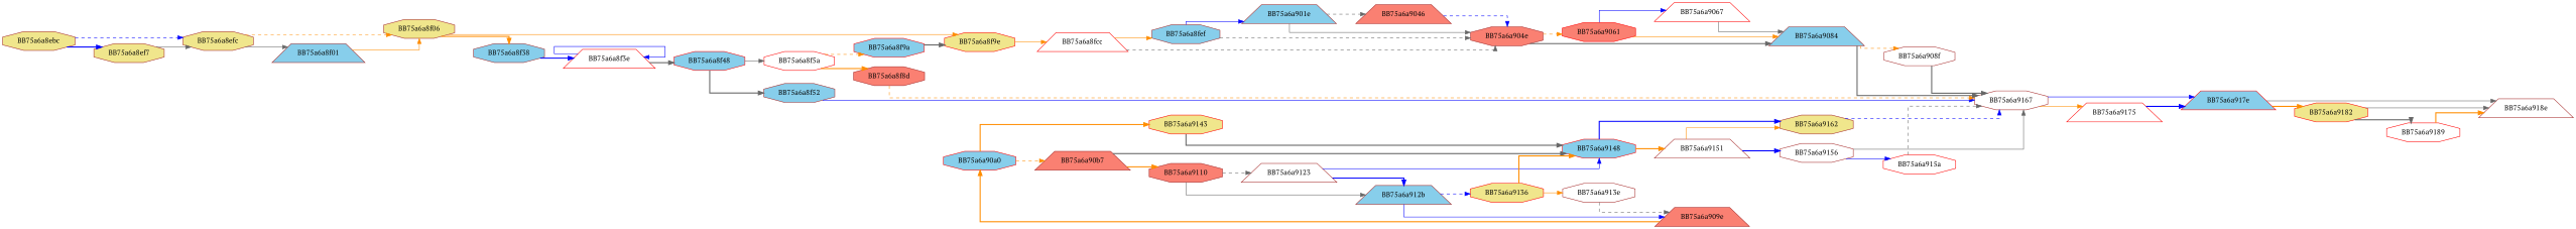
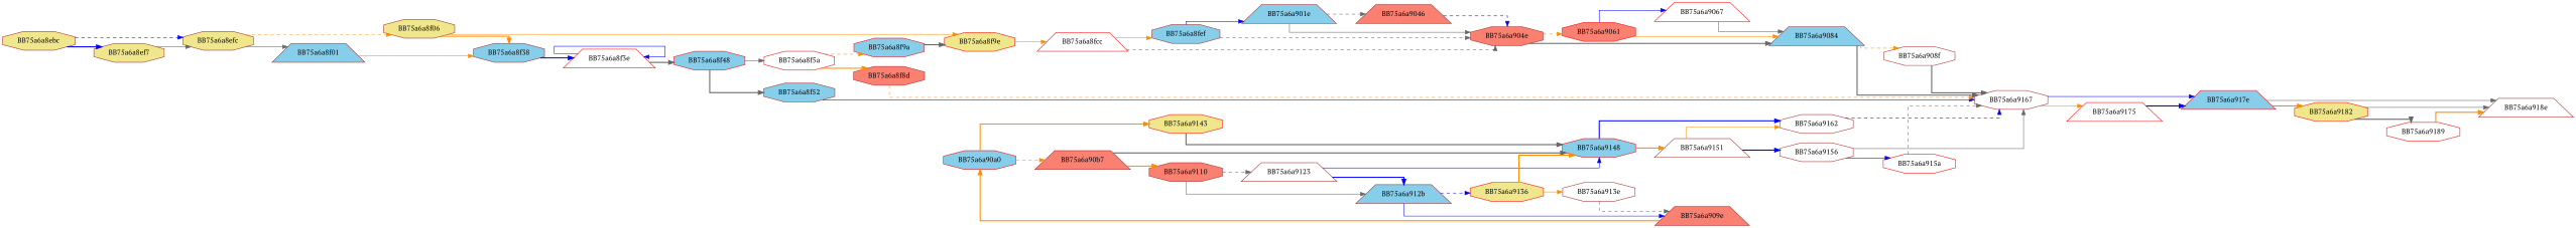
  digraph {
    fontname="PT Serif"
    rankdir=LR
    splines=ortho
    node [color=brown fillcolor=white fontname="PT Serif" shape=octagon style=filled]
    edge [color=gray40 fontname="PT Serif" style=solid]
    BB75a6a8ebc [fillcolor=khaki]
    BB75a6a8efc [fillcolor=khaki]
    BB75a6a8ef7 [fillcolor=khaki]
    BB75a6a8f06 [fillcolor=khaki]
    BB75a6a8f01 [fillcolor=skyblue shape=trapezium]
    BB75a6a8f9e [color=red fillcolor=khaki]
    BB75a6a8f38 [fillcolor=skyblue]
    BB75a6a8fcc [color=red shape=trapezium]
    BB75a6a8f3e [color=red shape=trapezium]
    BB75a6a90a0 [color=red fillcolor=skyblue]
    BB75a6a9143 [color=red fillcolor=khaki]
    BB75a6a90b7 [fillcolor=salmon shape=trapezium]
    BB75a6a904e [fillcolor=salmon]
    BB75a6a8fef [fillcolor=skyblue]
    BB75a6a8f48 [color=red fillcolor=skyblue]
    BB75a6a8f5a [color=red]
    BB75a6a8f52 [fillcolor=skyblue]
    BB75a6a8f9a [color=red fillcolor=skyblue]
    BB75a6a8f8d [fillcolor=salmon]
    BB75a6a9167
    BB75a6a917e [color=red fillcolor=skyblue shape=trapezium]
    BB75a6a9175 [color=red shape=trapezium]
    BB75a6a918e [shape=trapezium]
    BB75a6a9182 [color=red fillcolor=khaki]
    BB75a6a9148 [color=red fillcolor=skyblue]
    BB75a6a9110 [fillcolor=salmon]
    BB75a6a9084 [fillcolor=skyblue shape=trapezium]
    BB75a6a9061 [color=red fillcolor=salmon]
    BB75a6a901e [fillcolor=skyblue shape=trapezium]
    BB75a6a908f
    BB75a6a9067 [color=red shape=trapezium]
    BB75a6a9046 [fillcolor=salmon shape=trapezium]
    BB75a6a909e [fillcolor=salmon shape=trapezium]
-   BB75a6a9162 [fillcolor=khaki]
+   BB75a6a9162
    BB75a6a9151 [shape=trapezium]
    BB75a6a912b [fillcolor=skyblue shape=trapezium]
    BB75a6a9123 [shape=trapezium]
    BB75a6a9156
    BB75a6a9136 [color=red fillcolor=khaki]
    BB75a6a913e
    BB75a6a915a [color=red]
    BB75a6a9189 [color=red]
    BB75a6a8ebc -> BB75a6a8efc [color=blue style=dashed]
    BB75a6a8ebc -> BB75a6a8ef7 [color=blue style=bold]
    BB75a6a8efc -> BB75a6a8f06 [color=darkorange style=dashed]
    BB75a6a8efc -> BB75a6a8f01
    BB75a6a8ef7 -> BB75a6a8efc
    BB75a6a8f06 -> BB75a6a8f9e [color=darkorange]
    BB75a6a8f06 -> BB75a6a8f38 [color=darkorange style=bold]
-   BB75a6a8f01 -> BB75a6a8f06 [color=darkorange]
+   BB75a6a8f01 -> BB75a6a8f38 [color=darkorange]
    BB75a6a8f9e -> BB75a6a8fcc [color=darkorange]
    BB75a6a8f38 -> BB75a6a8f3e [color=blue style=bold]
    BB75a6a8fcc -> BB75a6a904e [style=dashed]
    BB75a6a8fcc -> BB75a6a8fef [color=darkorange]
    BB75a6a8f3e -> BB75a6a8f3e [color=blue]
    BB75a6a8f3e -> BB75a6a8f48 [style=bold]
    BB75a6a90a0 -> BB75a6a9143 [color=darkorange style=bold]
    BB75a6a90a0 -> BB75a6a90b7 [color=darkorange style=dashed]
    BB75a6a9143 -> BB75a6a9148 [style=bold]
    BB75a6a90b7 -> BB75a6a9148 [style=bold]
    BB75a6a90b7 -> BB75a6a9110 [color=darkorange style=bold]
    BB75a6a904e -> BB75a6a9084 [style=bold]
    BB75a6a904e -> BB75a6a9061 [color=darkorange style=dashed]
    BB75a6a8fef -> BB75a6a904e [style=dashed]
    BB75a6a8fef -> BB75a6a901e [color=blue]
    BB75a6a8f48 -> BB75a6a8f5a
    BB75a6a8f48 -> BB75a6a8f52 [style=bold]
    BB75a6a8f5a -> BB75a6a8f9a [color=darkorange style=dashed]
    BB75a6a8f5a -> BB75a6a8f8d [color=darkorange style=bold]
    BB75a6a8f52 -> BB75a6a9167 [color=blue]
    BB75a6a8f9a -> BB75a6a8f9e [style=bold]
    BB75a6a8f8d -> BB75a6a9167 [color=darkorange style=dashed]
    BB75a6a9167 -> BB75a6a917e [color=blue]
    BB75a6a9167 -> BB75a6a9175 [color=darkorange]
    BB75a6a917e -> BB75a6a918e
    BB75a6a917e -> BB75a6a9182 [color=darkorange style=bold]
    BB75a6a9175 -> BB75a6a917e [color=blue style=bold]
    BB75a6a9182 -> BB75a6a918e
    BB75a6a9182 -> BB75a6a9189 [style=bold]
    BB75a6a9148 -> BB75a6a9162 [color=blue style=bold]
    BB75a6a9148 -> BB75a6a9151 [color=darkorange style=bold]
    BB75a6a9110 -> BB75a6a912b
    BB75a6a9110 -> BB75a6a9123 [style=dashed]
    BB75a6a9084 -> BB75a6a9167 [style=bold]
    BB75a6a9084 -> BB75a6a908f [color=darkorange style=dashed]
    BB75a6a9061 -> BB75a6a9084 [color=darkorange]
    BB75a6a9061 -> BB75a6a9067 [color=blue]
    BB75a6a901e -> BB75a6a904e
    BB75a6a901e -> BB75a6a9046 [style=dashed]
    BB75a6a908f -> BB75a6a9167 [style=bold]
    BB75a6a9067 -> BB75a6a9084
    BB75a6a9046 -> BB75a6a904e [color=blue style=dashed]
    BB75a6a909e -> BB75a6a90a0 [color=darkorange style=bold]
    BB75a6a9162 -> BB75a6a9167 [color=blue style=dashed]
    BB75a6a9151 -> BB75a6a9162 [color=darkorange]
    BB75a6a9151 -> BB75a6a9156 [color=blue style=bold]
    BB75a6a912b -> BB75a6a909e [color=blue]
    BB75a6a912b -> BB75a6a9136 [color=blue style=dashed]
    BB75a6a9123 -> BB75a6a9148 [color=blue]
    BB75a6a9123 -> BB75a6a912b [color=blue style=bold]
    BB75a6a9156 -> BB75a6a9167
    BB75a6a9156 -> BB75a6a915a [color=blue]
    BB75a6a9136 -> BB75a6a9148 [color=darkorange style=bold]
    BB75a6a9136 -> BB75a6a913e [color=darkorange]
    BB75a6a913e -> BB75a6a909e [style=dashed]
    BB75a6a915a -> BB75a6a9167 [style=dashed]
    BB75a6a9189 -> BB75a6a918e [color=darkorange style=bold]
  }
